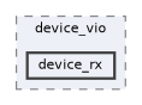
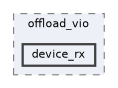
  digraph {
    compound=true
    n1 [color=grey25 fillcolor="#edf0f7" fontname=Helvetica fontsize=10 height=0.2 label=device_rx shape=box style="filled,bold" width=0.4]
    subgraph cluster_1 {
      bgcolor="#edf0f7"
      fontname=Helvetica
      fontsize=10
-     label=device_vio
+     label=offload_vio
      pencolor=grey50
      style="filled,dashed"
      n1
    }
  }
